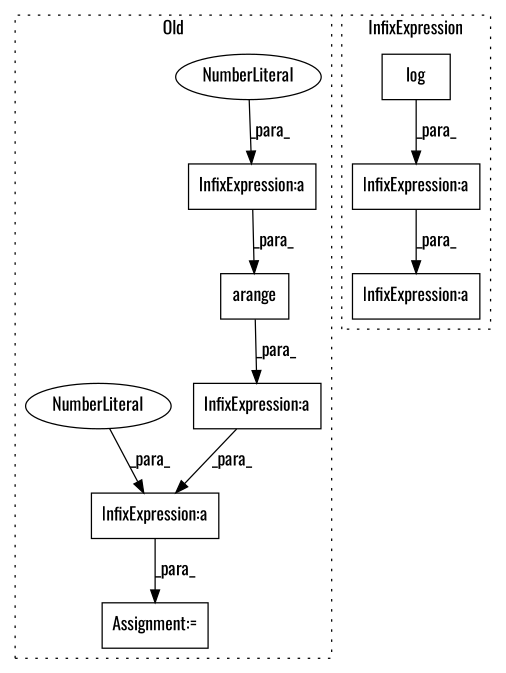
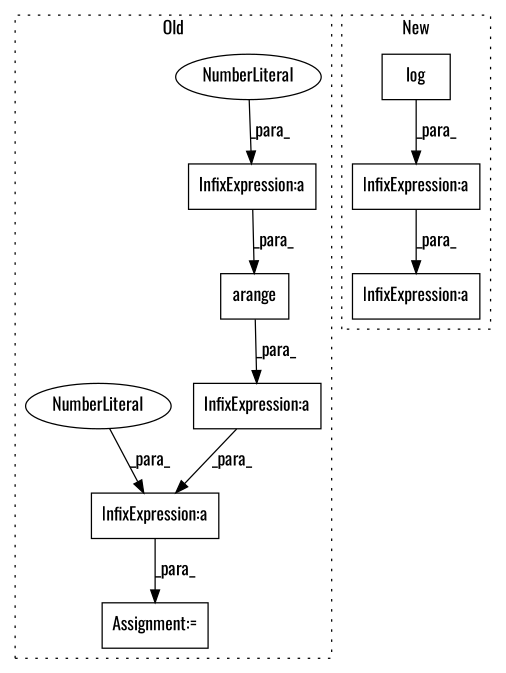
  digraph {
    fontname=Oswald
    node [a=27 l=3 shape=box fontname=Oswald]
    edge [fontname=Oswald]
    n1 [a=32 l="7,1" label=arange s="457,475"]
    n2 [label="InfixExpression:a" s=432]
    n3 [label="InfixExpression:a" s=469]
    n4 [a=34 l=1 label=NumberLiteral s=472 shape=ellipse]
    n5 [a=7 l=1 label="Assignment:=" s=492]
    n6 [label="InfixExpression:a" s=476]
    n7 [a=34 l=1 label=NumberLiteral s=431 shape=ellipse]
    n8 [a=32 l="4,1" label=log s="525,536"]
    n9 [label="InfixExpression:a" s=515]
    n10 [label="InfixExpression:a" s=627]
    subgraph cluster_1 {
      label=Old
      style=dotted
      n1
      n2
      n3
      n4
      n5
      n6
      n7
    }
    subgraph cluster_2 {
-     label=InfixExpression
+     label=New
      style=dotted
      n8
      n9
      n10
    }
    n1 -> n6 [label=_para_]
    n2 -> n5 [label=_para_]
    n3 -> n1 [label=_para_]
    n4 -> n3 [label=_para_]
    n6 -> n2 [label=_para_]
    n7 -> n2 [label=_para_]
    n8 -> n9 [label=_para_]
    n9 -> n10 [label=_para_]
  }
